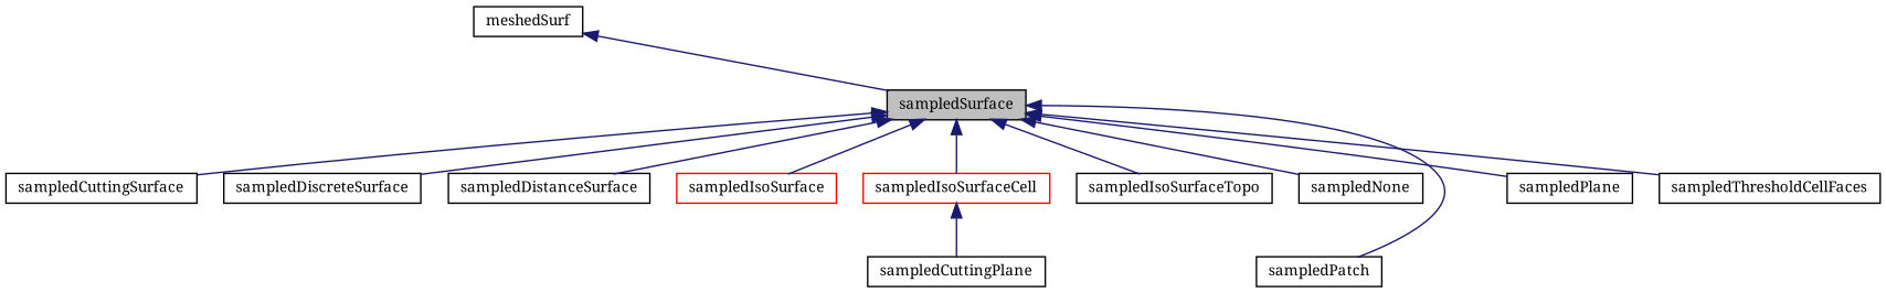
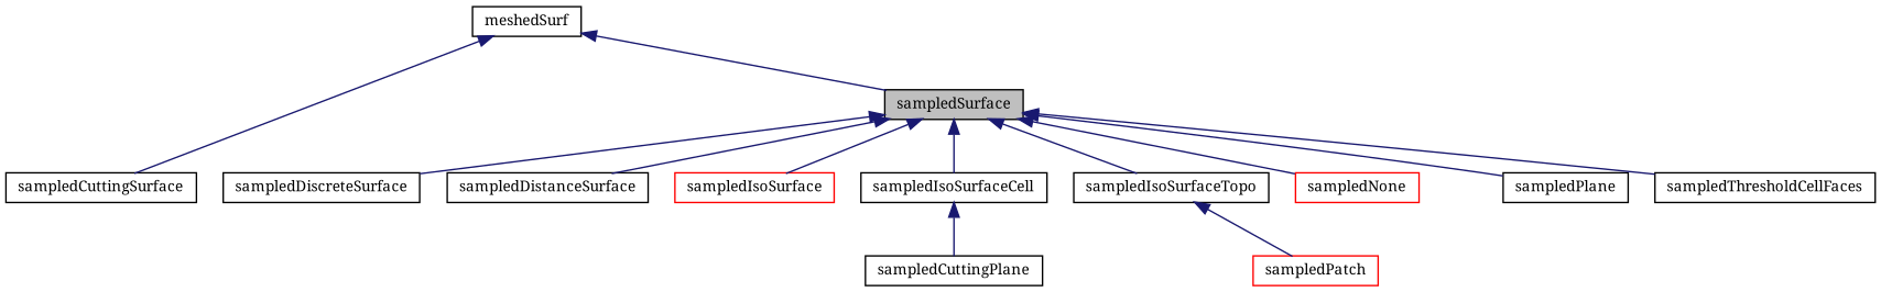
  digraph {
    fontname="Noto Serif"
    rankdir=TB
    node [color=black fontname="Noto Serif" fontsize=10 shape=record]
    edge [color=midnightblue dir=back fontname="Noto Serif" fontsize=10 labelfontname=Helvetica labelfontsize=10 style=solid]
    n1 [fillcolor=grey75 fontcolor=black height=0.2 label=sampledSurface style=filled width=0.4]
    n2 [height=0.2 label=sampledCuttingSurface width=0.4]
    n3 [height=0.2 label=sampledDiscreteSurface width=0.4]
    n4 [height=0.2 label=sampledDistanceSurface width=0.4]
    n5 [color=red height=0.2 label=sampledIsoSurface width=0.4]
-   n6 [color=red height=0.2 label=sampledIsoSurfaceCell width=0.4]
+   n6 [height=0.2 label=sampledIsoSurfaceCell width=0.4]
    n7 [height=0.2 label=sampledIsoSurfaceTopo width=0.4]
-   n8 [height=0.2 label=sampledNone width=0.4]
-   n9 [height=0.2 label=sampledPatch width=0.4]
+   n8 [color=red height=0.2 label=sampledNone width=0.4]
+   n9 [color=red height=0.2 label=sampledPatch width=0.4]
    n10 [height=0.2 label=sampledPlane width=0.4]
    n11 [height=0.2 label=sampledThresholdCellFaces width=0.4]
    n12 [height=0.2 label=sampledCuttingPlane width=0.4]
    n13 [height=0.2 label=meshedSurf width=0.4]
-   n1 -> n2
+   n13 -> n2
    n1 -> n3
    n1 -> n4
    n1 -> n5
    n1 -> n6
    n1 -> n7
    n1 -> n8
-   n1 -> n9
+   n7 -> n9
    n1 -> n10
    n1 -> n11
    n6 -> n12
    n13 -> n1
  }
